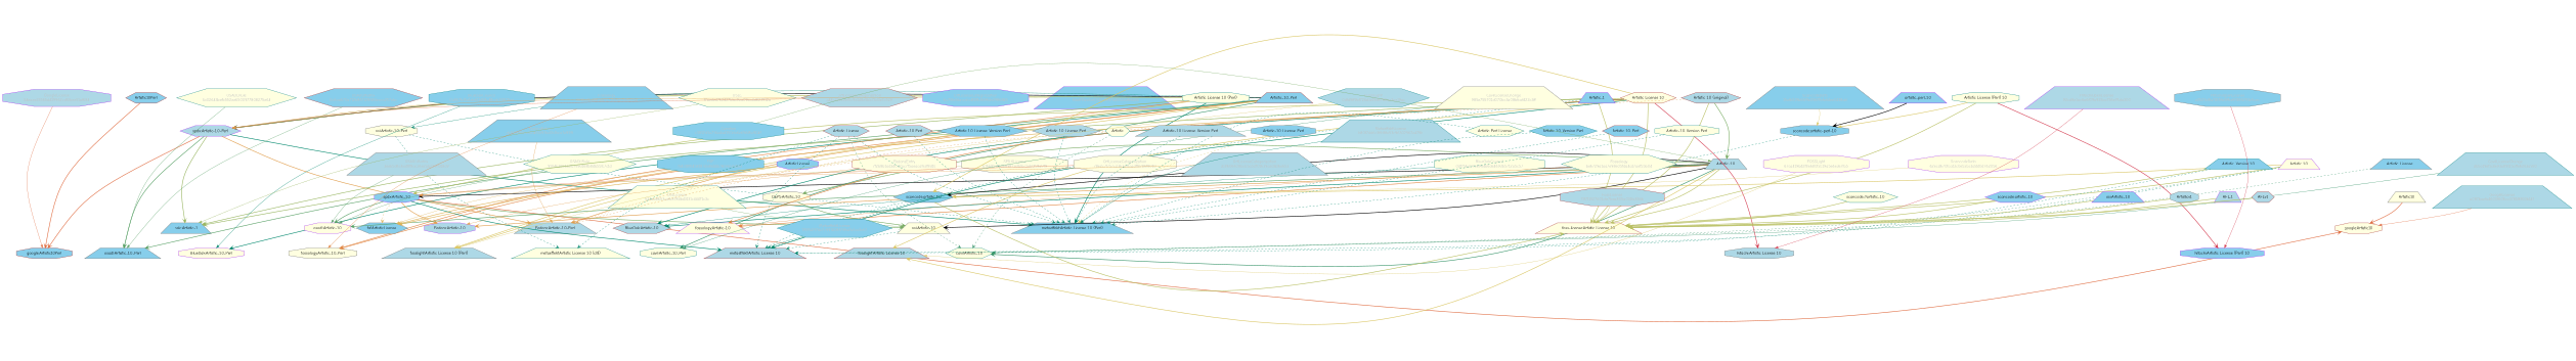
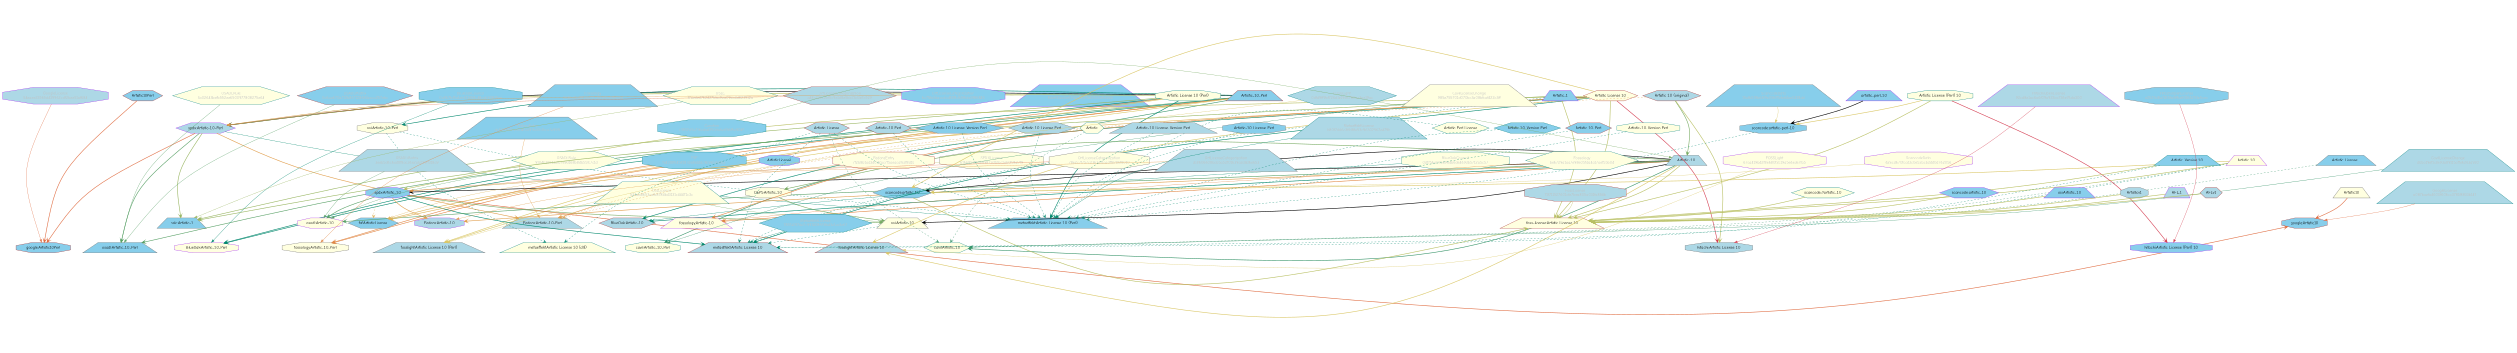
  strict digraph {
    fontname="Comic Neue"
    splines=curved
    node [color=gray40 fillcolor=skyblue fontname="Comic Neue" shape=trapezium style=filled]
    edge [color="#00876c" fontname="Comic Neue" weight=0.7 arrowhead=vee style=bold]
    n1 [color=purple fontcolor=gray label="SPDXLicense\n8da691ea0e67dda5847b45633efb6444"]
    n2 [color=purple fillcolor=lightblue label="spdx:Artistic-1.0-Perl" shape=hexagon]
    n3 [color=brown label="google:Artistic10Perl" shape=octagon]
    n4 [fillcolor=lightblue label="Fedora:Artistic-1.0-Perl"]
    n5 [label="osadl:Artistic-1.0-Perl"]
    n6 [label="oslc:Artistic-1"]
    n7 [label="metaeffekt:Artistic License 1.0 (Perl)"]
    n8 [color=brown label="Artistic-1.0-Perl"]
    n9 [color=purple fillcolor=lightyellow label="BlueOak:Artistic-1.0-Perl" shape=octagon]
    n10 [fillcolor=lightyellow label="fossology:Artistic-1.0-Perl" shape=octagon]
    n11 [color=teal fillcolor=lightyellow label="cavil:Artistic-1.0-Perl" shape=octagon]
    n12 [fillcolor=lightyellow label="osi:Artistic-1.0-Perl" shape=octagon]
    n13 [fillcolor=lightblue label="fosslight:Artistic License 1.0 (Perl)"]
    n14 [color=teal fillcolor=lightyellow label="metaeffekt:Artistic License 1.0 (cl8)"]
    n15 [color=teal fillcolor=lightyellow label="Artistic License 1.0 (Perl)" shape=octagon]
    n16 [fillcolor=lightyellow fontcolor=gray label="SPDXLicense\n616b853f6db89873d12bc1ab0f3627f9" shape=octagon]
    n17 [color=purple label="spdx:Artistic-1.0" shape=octagon]
    n18 [fillcolor=lightyellow label="osi:Artistic-1.0"]
-   n19 [color=brown fillcolor=lightyellow label="google:Artistic10" shape=octagon]
+   n19 [color=brown label="google:Artistic10" shape=octagon]
    n20 [color=purple fillcolor=lightblue label="Fedora:Artistic-1.0" shape=octagon]
    n21 [color=purple fillcolor=lightyellow label="osadl:Artistic-1.0" shape=octagon]
    n22 [label="fsf:ArtisticLicense" shape=hexagon]
    n23 [color=brown fillcolor=lightblue label="metaeffekt:Artistic License 1.0"]
    n24 [fillcolor=lightblue label="Artistic-1.0"]
    n25 [fillcolor=lightyellow label="DEP5:Artistic-1.0" shape=octagon]
    n26 [color=brown fillcolor=lightblue label="BlueOak:Artistic-1.0" shape=hexagon]
    n27 [label="scancode:artistic-1.0" shape=hexagon]
    n28 [color=purple fillcolor=lightyellow label="fossology:Artistic-1.0"]
    n29 [color=teal fillcolor=lightyellow label="cavil:Artistic-1.0" shape=hexagon]
    n30 [color=brown fillcolor=lightyellow label="foss-license:Artistic License 1.0"]
    n31 [color=brown fillcolor=lightblue label="fosslight:Artistic License 1.0"]
    n32 [color=brown fillcolor=lightyellow label="Artistic License 1.0" shape=hexagon]
    n33 [fillcolor=lightblue label="hitachi:Artistic License 1.0" shape=octagon]
    n34 [color=teal fillcolor=lightyellow fontcolor=gray label="OSILicense\n526ea8653cafb8784b43131c44471c3c"]
    n35 [color=purple fillcolor=lightblue fontcolor=gray label="GoogleLicense\n54eaee23565d439962cdf2bee51af684" shape=octagon]
    n36 [color=brown label=Artistic10Perl shape=hexagon]
    n37 [color=teal fillcolor=lightblue fontcolor=gray label="GoogleLicense\na087baefa4600f606cc3781f8833b147"]
    n38 [fillcolor=lightyellow label=Artistic10]
    n39 [fontcolor=gray label="FedoraEntry\nab937b86fad00461d91be0b1bca3e999"]
    n40 [color=brown fillcolor=lightblue label="Artistic 1.0 (original)" shape=hexagon]
    n41 [color=teal fillcolor=lightyellow label=Artistic shape=hexagon]
    n42 [color=brown fillcolor=lightyellow fontcolor=gray label="FedoraEntry\n7f2b8b1ad34032ac7f5aeacafe3f8d1b" shape=octagon]
    n43 [color=teal fillcolor=lightyellow fontcolor=gray label="BlueOakCouncil\n0d1f56a07b6964b6de4693b5712a5c57" shape=octagon]
    n44 [color=teal fontcolor=gray label="BlueOakCouncil\n0c867fcf5a1eb611d58c48cdc90819ee" shape=octagon]
    n45 [color=teal fillcolor=lightyellow fontcolor=gray label="OSADLRule\n3a02643befb552ee6500977808275e64" shape=hexagon]
    n46 [color=teal fillcolor=lightyellow fontcolor=gray label="OSADLRule\n9104b36b13afb7e9d168b84b55fc7c1d" shape=hexagon]
    n47 [fillcolor=lightblue fontcolor=gray label="OSADLMatrix\n3eeb5d6c6a48f8ac36e2ab299ff318a9"]
    n48 [color=brown fontcolor=gray label="OSADLMatrix\n0c6aa670a712b867128684ecca257ebc" shape=hexagon]
    n49 [color=teal fontcolor=gray label="FSF\nfe4318f6458187de8e14dc9b9e5da662" shape=octagon]
    n50 [color=purple label=ArtisticLicense shape=octagon]
    n51 [color=purple fillcolor=lightyellow fontcolor=gray label="ScancodeData\n62ecd670fcc43c0e52acb2440d762056" shape=octagon]
    n52 [color=purple fillcolor=lightyellow label="Artistic 1.0"]
    n53 [fontcolor=gray label="ScancodeData\n15afb519b66f9e056f7bfa64ee0438dd"]
    n54 [label="scancode:artistic-perl-1.0" shape=octagon]
    n55 [color=purple label="artistic-perl-1.0"]
    n56 [color=teal fillcolor=lightyellow label="Artistic License (Perl) 1.0" shape=octagon]
    n57 [color=purple label="hitachi:Artistic License (Perl) 1.0" shape=octagon]
    n58 [color=teal fillcolor=lightyellow fontcolor=gray label="OSLC\nf7aede4762427bba9ea09ea4d823912a" shape=hexagon]
    n59 [color=purple label="Artistic-1"]
    n60 [color=teal fillcolor=lightyellow fontcolor=gray label="Fossology\nbe6729a1aa7e98e05fda4a17aef55b04" shape=hexagon]
    n61 [fontcolor=gray label="Fossology\n0630d3adff81d470719cf61f7bff60bd"]
    n62 [fillcolor=lightyellow fontcolor=gray label="OrtLicenseCategorization\n78e2c7f757c2363d11cadff4786f8010" shape=octagon]
    n63 [color=brown fillcolor=lightblue fontcolor=gray label="OrtLicenseCategorization\na48c242c2ef5c9e1d8e5bb73d3e7c529" shape=hexagon]
    n64 [fillcolor=lightblue fontcolor=gray label="OrtLicenseCategorization\n3c8606608bcb5a52f01639a3d4d6e653"]
    n65 [color=purple fontcolor=gray label="OrtLicenseCategorization\n6c75fe3daccdcd81f8d65f6de1986845" shape=octagon]
    n66 [color=teal fillcolor=lightblue fontcolor=gray label="CavilLicenseChange\ndb5a19ef1c4e93a89115affe6263a930"]
    n67 [color=brown fillcolor=lightblue label="Artistic License" shape=hexagon]
    n68 [label="Artistic License .."]
    n69 [fillcolor=lightyellow fontcolor=gray label="CavilLicenseChange\n985e755701d070bc3a08bfcaf422c3ff"]
    n70 [color=teal fontcolor=gray label="MetaeffektLicense\n783542f7de2c997408658b43e1ee3e63" shape=hexagon]
    n71 [color=teal label="Artistic, Version 1.0"]
    n72 [color=teal fillcolor=lightblue fontcolor=gray label="MetaeffektLicense\nb80f7dd6c3ffd8fa53c96302567e479b"]
    n73 [color=teal fillcolor=lightyellow label="Artistic Perl License" shape=hexagon]
    n74 [color=teal label="Artistic 1.0, Version Perl" shape=hexagon]
    n75 [color=brown label="Artistic 1.0, Perl" shape=hexagon]
    n76 [color=teal fillcolor=lightyellow label="Artistic-1.0, Version Perl" shape=octagon]
    n77 [color=brown fillcolor=lightblue label="Artistic-1.0 Perl" shape=hexagon]
    n78 [label="Artistic 1.0 License, Version Perl" shape=hexagon]
    n79 [fillcolor=lightblue label="Artistic 1.0 License Perl" shape=hexagon]
    n80 [fillcolor=lightblue label="Artistic-1.0 License, Version Perl"]
    n81 [label="Artistic-1.0 License, Perl" shape=octagon]
    n82 [color=brown fillcolor=lightblue fontcolor=gray label="FossLicense\n71f711527601cfe7bea805a031fa854b" shape=octagon]
    n83 [color=teal fillcolor=lightyellow label="scancode://artistic-1.0" shape=hexagon]
    n84 [color=purple label="scancode:artistic-1.0" shape=hexagon]
    n85 [color=purple label="osi:Artistic-1.0"]
    n86 [fillcolor=lightblue label=Artisticv1 shape=octagon]
    n87 [color=purple fillcolor=lightblue label="AFL-1"]
    n88 [color=brown fillcolor=lightblue label=AFLv1 shape=hexagon]
    n89 [color=teal fillcolor=lightblue fontcolor=gray label="FOSSLight\n0dfd9ff9bf726d1e19b6780ee3ae19ac" shape=hexagon]
    n90 [color=purple fillcolor=lightyellow fontcolor=gray label="FOSSLight\n67ca419b42f8e680f2c19a5e6e3e7fa5" shape=octagon]
    n91 [color=purple fillcolor=lightblue fontcolor=gray label="HitachiOpenLicense\n92cd8e1ac6a6f09a923ac736e76da300"]
    n92 [fontcolor=gray label="HitachiOpenLicense\ne2525d8a7455fa5ffbe93166293e5cec" shape=octagon]
    n93 [color=teal fontcolor=gray label="Curation\nc3932d3a216e4a4350da6e656f8a9045" shape=octagon]
    n1 -> n2 [color="#b8bf62" weight=0.5 arrowhead="" style=""]
    n2 -> n3 [color="#e06f45"]
    n2 -> n4 [color="#e09d4b"]
    n2 -> n5 [color="#58a066"]
    n2 -> n6 [color="#98b561"]
-   n2 -> n7
+   n2 -> n7 [style=solid]
    n8 -> n2 [color=""]
    n8 -> n4 [color="#e09d4b"]
    n8 -> n5 [color="#58a066"]
    n8 -> n9
    n8 -> n10 [color="#e18745"]
    n8 -> n11 [color="#379469"]
-   n8 -> n12 [style=solid]
+   n8 -> n12
    n8 -> n13 [color="#dac767"]
    n12 -> n7 [style=dashed weight=0.5]
    n12 -> n14 [style=dashed weight=0.5]
    n15 -> n2 [color="#b8bf62"]
    n15 -> n6 [color="#98b561"]
    n15 -> n7
+   n15 -> n9
    n15 -> n10 [color="#e18745"]
    n15 -> n13 [color="#dac767"]
    n16 -> n17 [color="#b8bf62" weight=0.5 arrowhead="" style=""]
    n17 -> n18 [color="#78ab63"]
    n17 -> n19 [color="#e06f45"]
    n17 -> n20 [color="#e09d4b"]
    n17 -> n21 [color="#58a066"]
    n17 -> n22 [color="#deb256" style=dashed weight=0.5]
    n17 -> n23
    n18 -> n23 [style=dashed weight=0.5]
    n24 -> n17 [color=""]
    n24 -> n18 [color=""]
    n24 -> n20 [color="#e09d4b"]
    n24 -> n21 [color="#58a066"]
    n24 -> n25 [color="#78ab63"]
    n24 -> n26
    n24 -> n27 [color=""]
    n24 -> n28 [color="#e18745"]
    n24 -> n29 [color="#379469"]
    n24 -> n30 [color="#b8bf62"]
    n24 -> n31 [color="#dac767"]
    n25 -> n18 [color="#78ab63"]
    n27 -> n23 [style=dashed weight=0.5]
    n27 -> n30 [color="#b8bf62"]
    n32 -> n17 [color="#b8bf62"]
    n32 -> n22 [color="#deb256"]
    n32 -> n23
    n32 -> n26
    n32 -> n27 [color="#dac767"]
    n32 -> n28 [color="#e18745"]
    n32 -> n30 [color="#b8bf62"]
    n32 -> n31 [color="#dac767"]
    n32 -> n33 [color="#d43d51"]
    n34 -> n18 [color="#78ab63" weight=0.5 arrowhead="" style=""]
    n35 -> n3 [color="#e06f45" weight=0.5 arrowhead="" style=""]
    n36 -> n3 [color="#e06f45"]
    n37 -> n19 [color="#e06f45" weight=0.5 arrowhead="" style=""]
    n38 -> n19 [color="#e06f45"]
    n39 -> n4 [color="#e09d4b" weight=0.5 arrowhead="" style=""]
    n40 -> n4 [color="#e09d4b" style=dashed weight=0.5]
    n40 -> n24 [color="#78ab63"]
-   n40 -> n30 [color="#b8bf62"]
+   n40 -> n33 [color="#b8bf62"]
    n41 -> n4 [color="#e09d4b" style=dashed weight=0.5]
    n41 -> n29 [color="#379469" style=dashed weight=0.5]
    n42 -> n20 [color="#e09d4b" weight=0.5 arrowhead="" style=""]
    n43 -> n26 [weight=0.5 arrowhead="" style=""]
    n44 -> n9 [weight=0.5 arrowhead="" style=""]
    n45 -> n5 [color="#58a066" weight=0.5 arrowhead="" style=""]
    n46 -> n21 [color="#58a066" weight=0.5 arrowhead="" style=""]
    n47 -> n21 [color="#58a066" weight=0.5 arrowhead="" style=""]
    n48 -> n5 [color="#58a066" weight=0.5 arrowhead="" style=""]
    n49 -> n22 [color="#deb256" weight=0.5 arrowhead="" style=""]
    n50 -> n22 [color="#deb256"]
    n51 -> n27 [color="#dac767" weight=0.5 arrowhead="" style=""]
    n52 -> n23 [style=dashed weight=0.5]
    n52 -> n27 [color="#dac767"]
    n52 -> n29 [color="#379469" style=dashed weight=0.5]
    n52 -> n30 [color="#b8bf62"]
    n53 -> n54 [color="#dac767" weight=0.5 arrowhead="" style=""]
    n54 -> n7 [style=dashed weight=0.5]
    n55 -> n54 [color=""]
    n56 -> n30 [color="#b8bf62"]
    n56 -> n54 [arrowhead=normal color="#dac767"]
    n56 -> n57 [color="#d43d51"]
    n58 -> n6 [color="#98b561" weight=0.5 arrowhead="" style=""]
    n59 -> n6 [color="#98b561"]
    n59 -> n23 [style=dashed weight=0.5]
    n59 -> n30 [color="#b8bf62"]
    n60 -> n28 [color="#e18745" weight=0.5 arrowhead="" style=""]
    n61 -> n10 [color="#e18745" weight=0.5 arrowhead="" style=""]
    n62 -> n17 [color="#e06f45" weight=0.5 arrowhead="" style=""]
    n63 -> n2 [color="#e06f45" weight=0.5 arrowhead="" style=""]
    n64 -> n17 [color="#e09d4b" weight=0.5 arrowhead="" style=""]
    n65 -> n2 [color="#e09d4b" weight=0.5 arrowhead="" style=""]
    n66 -> n29 [color="#379469" weight=0.5 arrowhead="" style=""]
    n67 -> n7 [style=dashed weight=0.5]
    n67 -> n14 [style=dashed weight=0.5]
    n67 -> n23 [style=dashed weight=0.5]
    n67 -> n29 [color="#379469" style=dashed weight=0.5]
    n68 -> n29 [color="#379469" style=dashed weight=0.5]
    n69 -> n11 [color="#379469" weight=0.5 arrowhead="" style=""]
    n70 -> n23 [weight=0.5 arrowhead="" style=""]
    n71 -> n23 [style=dashed weight=0.5]
    n71 -> n30 [color="#b8bf62"]
    n72 -> n7 [weight=0.5 arrowhead="" style=""]
    n73 -> n7 [style=dashed weight=0.5]
    n74 -> n7 [style=dashed weight=0.5]
    n75 -> n7 [style=dashed weight=0.5]
    n76 -> n7 [style=dashed weight=0.5]
    n77 -> n7 [style=dashed weight=0.5]
    n78 -> n7 [style=dashed weight=0.5]
    n79 -> n7 [style=dashed weight=0.5]
    n80 -> n7 [style=dashed weight=0.5]
-   n81 -> n7 [color="#dac767" style=dashed weight=0.5]
+   n81 -> n7 [style=dashed weight=0.5]
    n82 -> n30 [color="#b8bf62" weight=0.5 arrowhead="" style=""]
    n83 -> n30 [color="#b8bf62"]
    n84 -> n30 [color="#b8bf62"]
    n85 -> n30 [color="#b8bf62"]
    n86 -> n30 [color="#b8bf62"]
    n87 -> n30 [color="#b8bf62"]
    n88 -> n30 [color="#b8bf62"]
    n89 -> n13 [color="#dac767" weight=0.5 arrowhead="" style=""]
    n90 -> n31 [color="#dac767" weight=0.5 arrowhead="" style=""]
    n91 -> n33 [color="#d43d51" weight=0.5 arrowhead="" style=""]
    n92 -> n57 [color="#d43d51" weight=0.5 arrowhead="" style=""]
    n93 -> n24 [color="#78ab63" weight=0.5 arrowhead="" style=""]
  }
